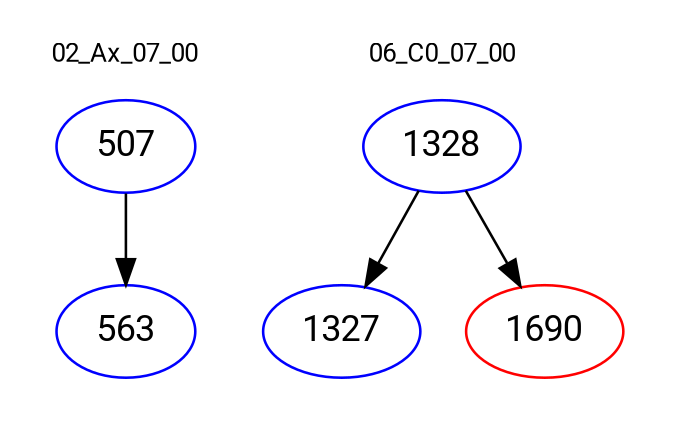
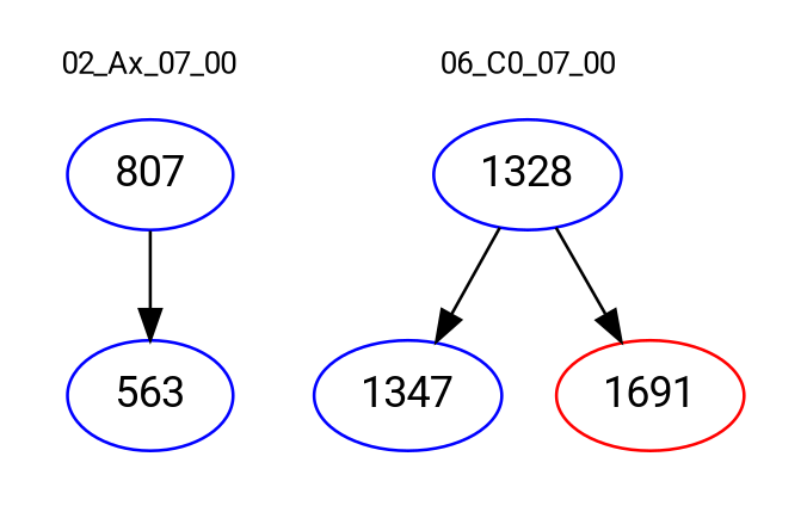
  digraph {
    fontname=Roboto
    node [color=blue fontname=Roboto]
    edge [color=black fontname=Roboto]
-   n1 [label=507]
+   n1 [label=807]
    n2 [label=563]
    n3 [label=1328]
-   n4 [label=1327]
-   n5 [color=red label=1690]
+   n4 [label=1347]
+   n5 [color=red label=1691]
    subgraph cluster_1 {
      color=white
      fontsize=10
      label="02_Ax_07_00"
      n1
      n2
    }
    subgraph cluster_2 {
      color=white
      fontsize=10
      label="06_C0_07_00"
      n3
      n4
      n5
    }
    n1 -> n2
    n3 -> n4
    n3 -> n5
  }
